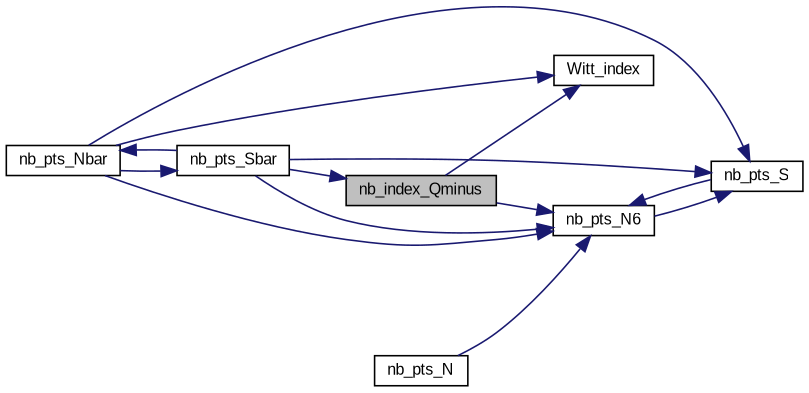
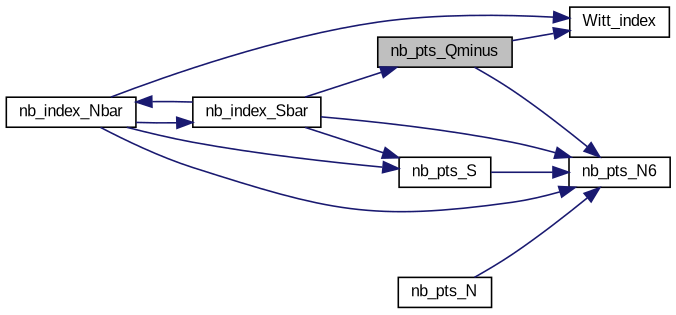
  digraph {
    fontname="Liberation Sans"
    rankdir=LR
    node [color=black fillcolor=white fontname="Liberation Sans" fontsize=10 shape=record style=filled]
    edge [color=midnightblue fontname="Liberation Sans" fontsize=10 labelfontname=Helvetica labelfontsize=10 style=solid]
-   n1 [fillcolor=grey75 fontcolor=black height=0.2 label=nb_index_Qminus width=0.4]
+   n1 [fillcolor=grey75 fontcolor=black height=0.2 label=nb_pts_Qminus width=0.4]
    n2 [height=0.2 label=Witt_index width=0.4]
    n3 [height=0.2 label=nb_pts_N6 width=0.4]
-   n4 [height=0.2 label=nb_pts_Sbar width=0.4]
+   n4 [height=0.2 label=nb_index_Sbar width=0.4]
    n5 [height=0.2 label=nb_pts_S width=0.4]
-   n6 [height=0.2 label=nb_pts_Nbar width=0.4]
+   n6 [height=0.2 label=nb_index_Nbar width=0.4]
    n7 [height=0.2 label=nb_pts_N width=0.4]
    n1 -> n2
    n1 -> n3
-   n3 -> n5
    n4 -> n1
    n4 -> n3
    n4 -> n5
    n4 -> n6
    n5 -> n3
    n6 -> n2
    n6 -> n3
    n6 -> n4
    n6 -> n5
    n7 -> n3
  }
